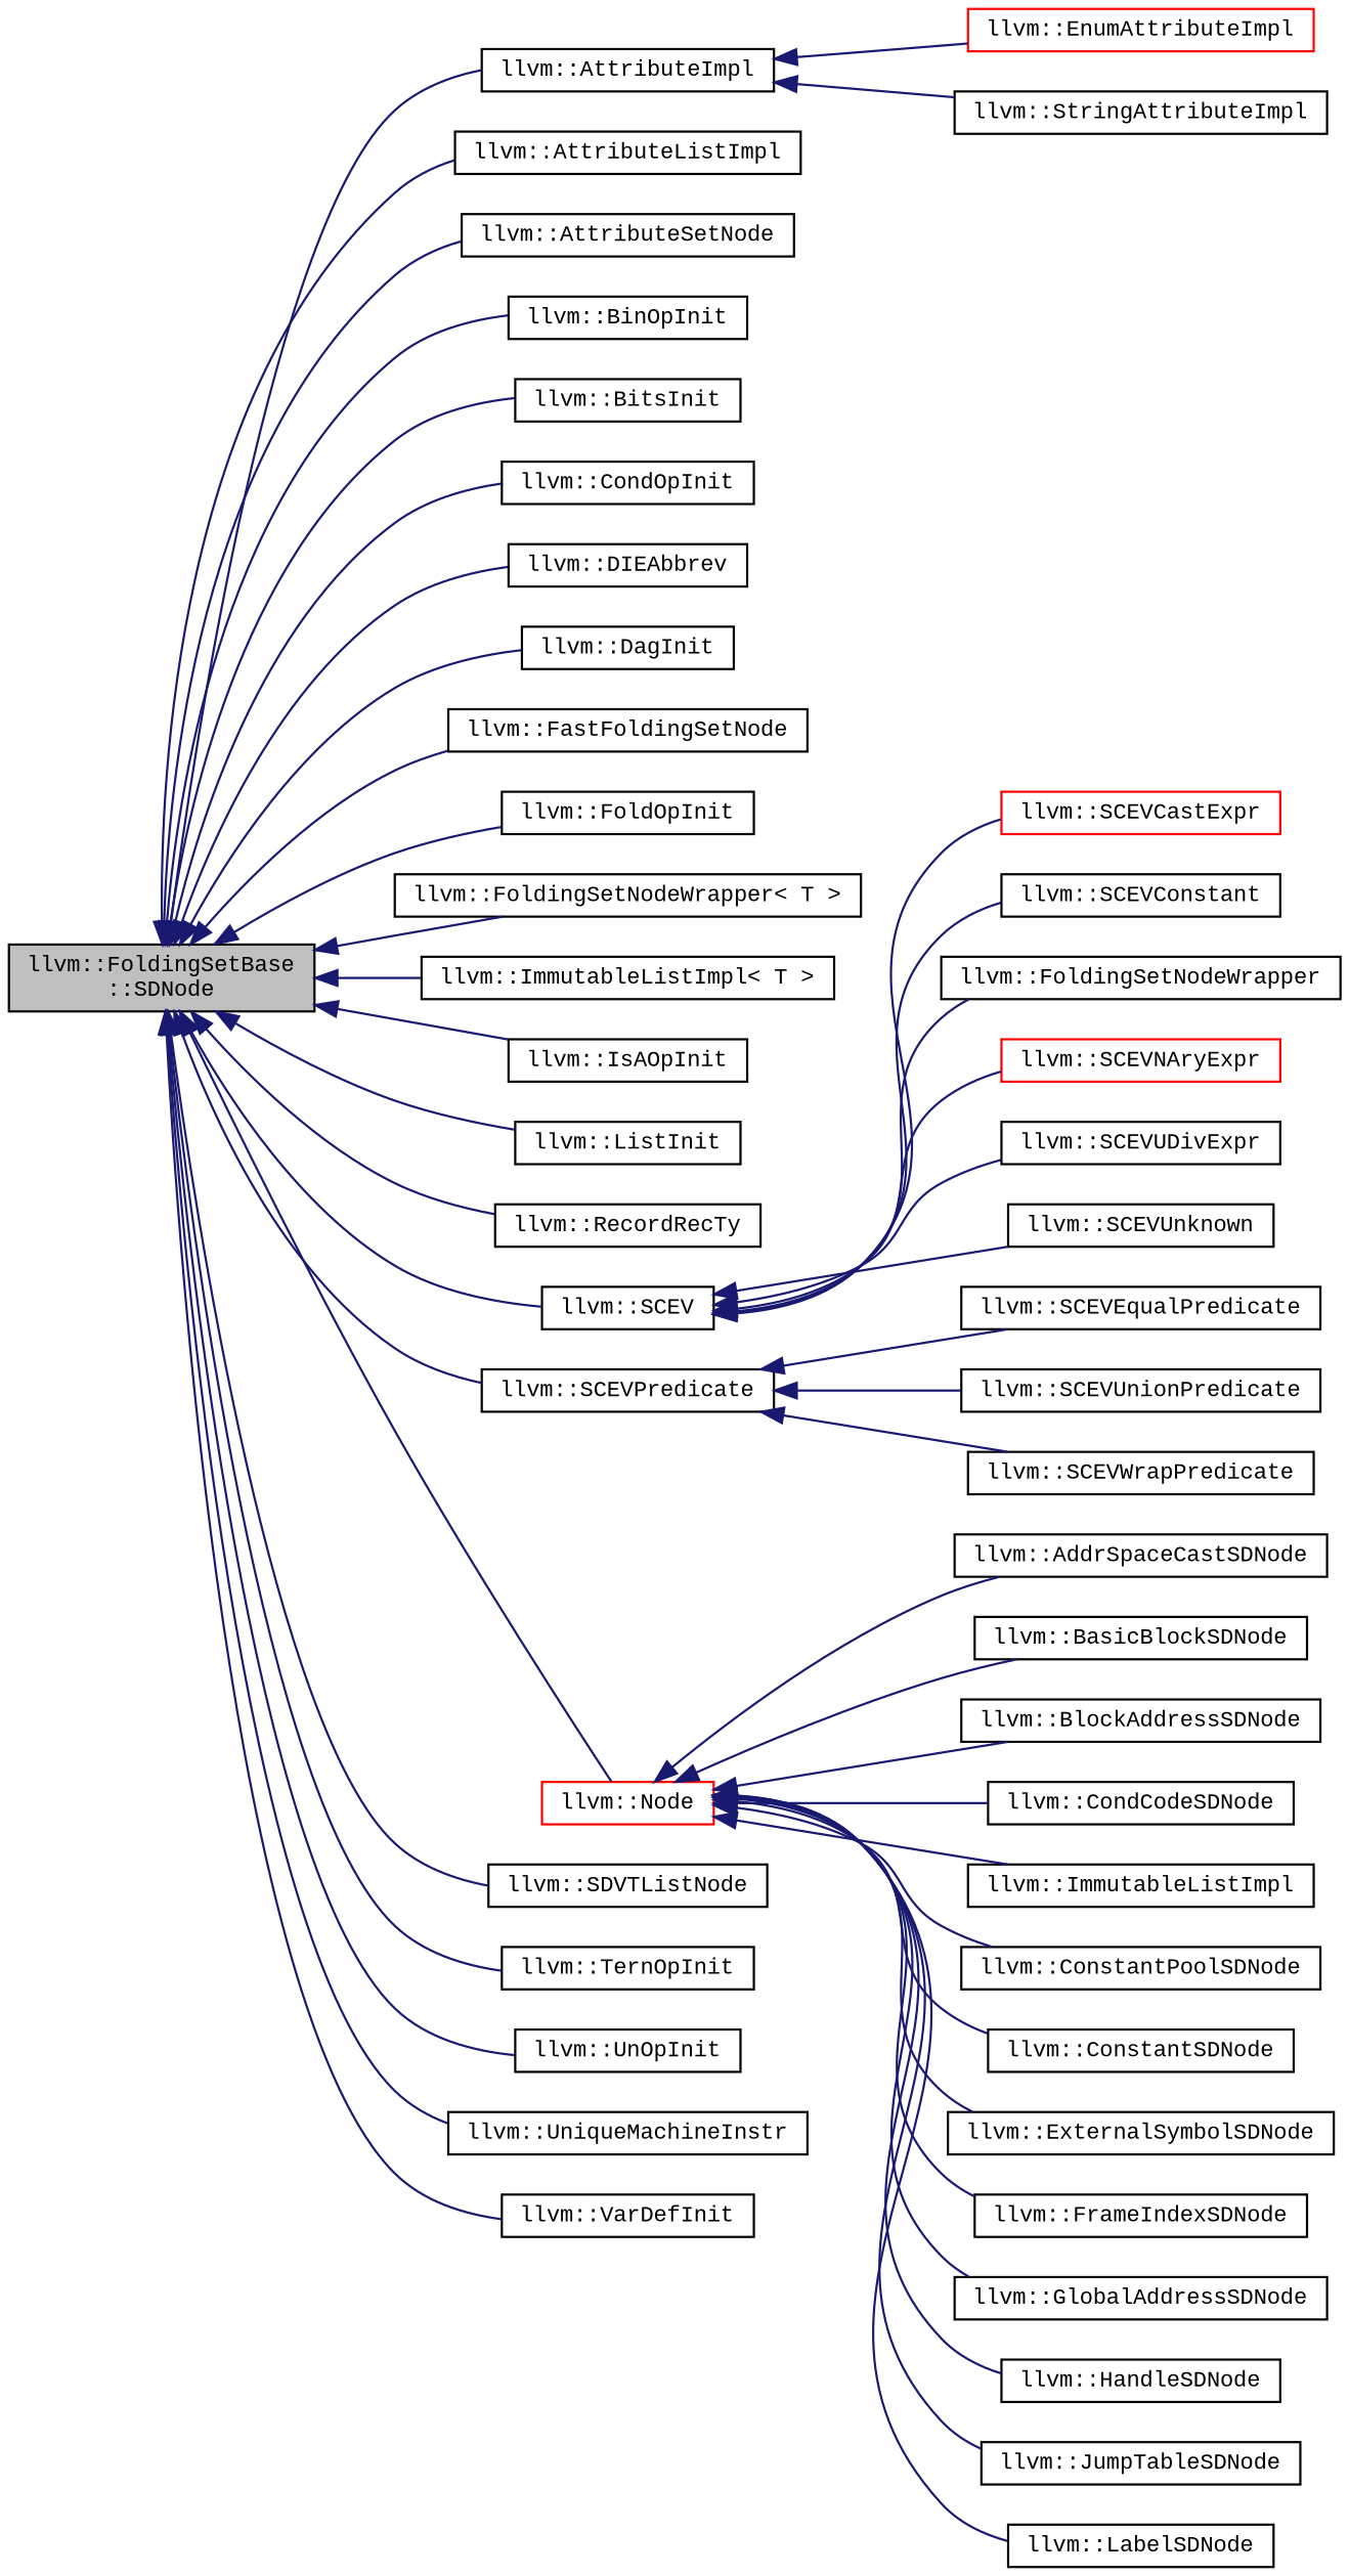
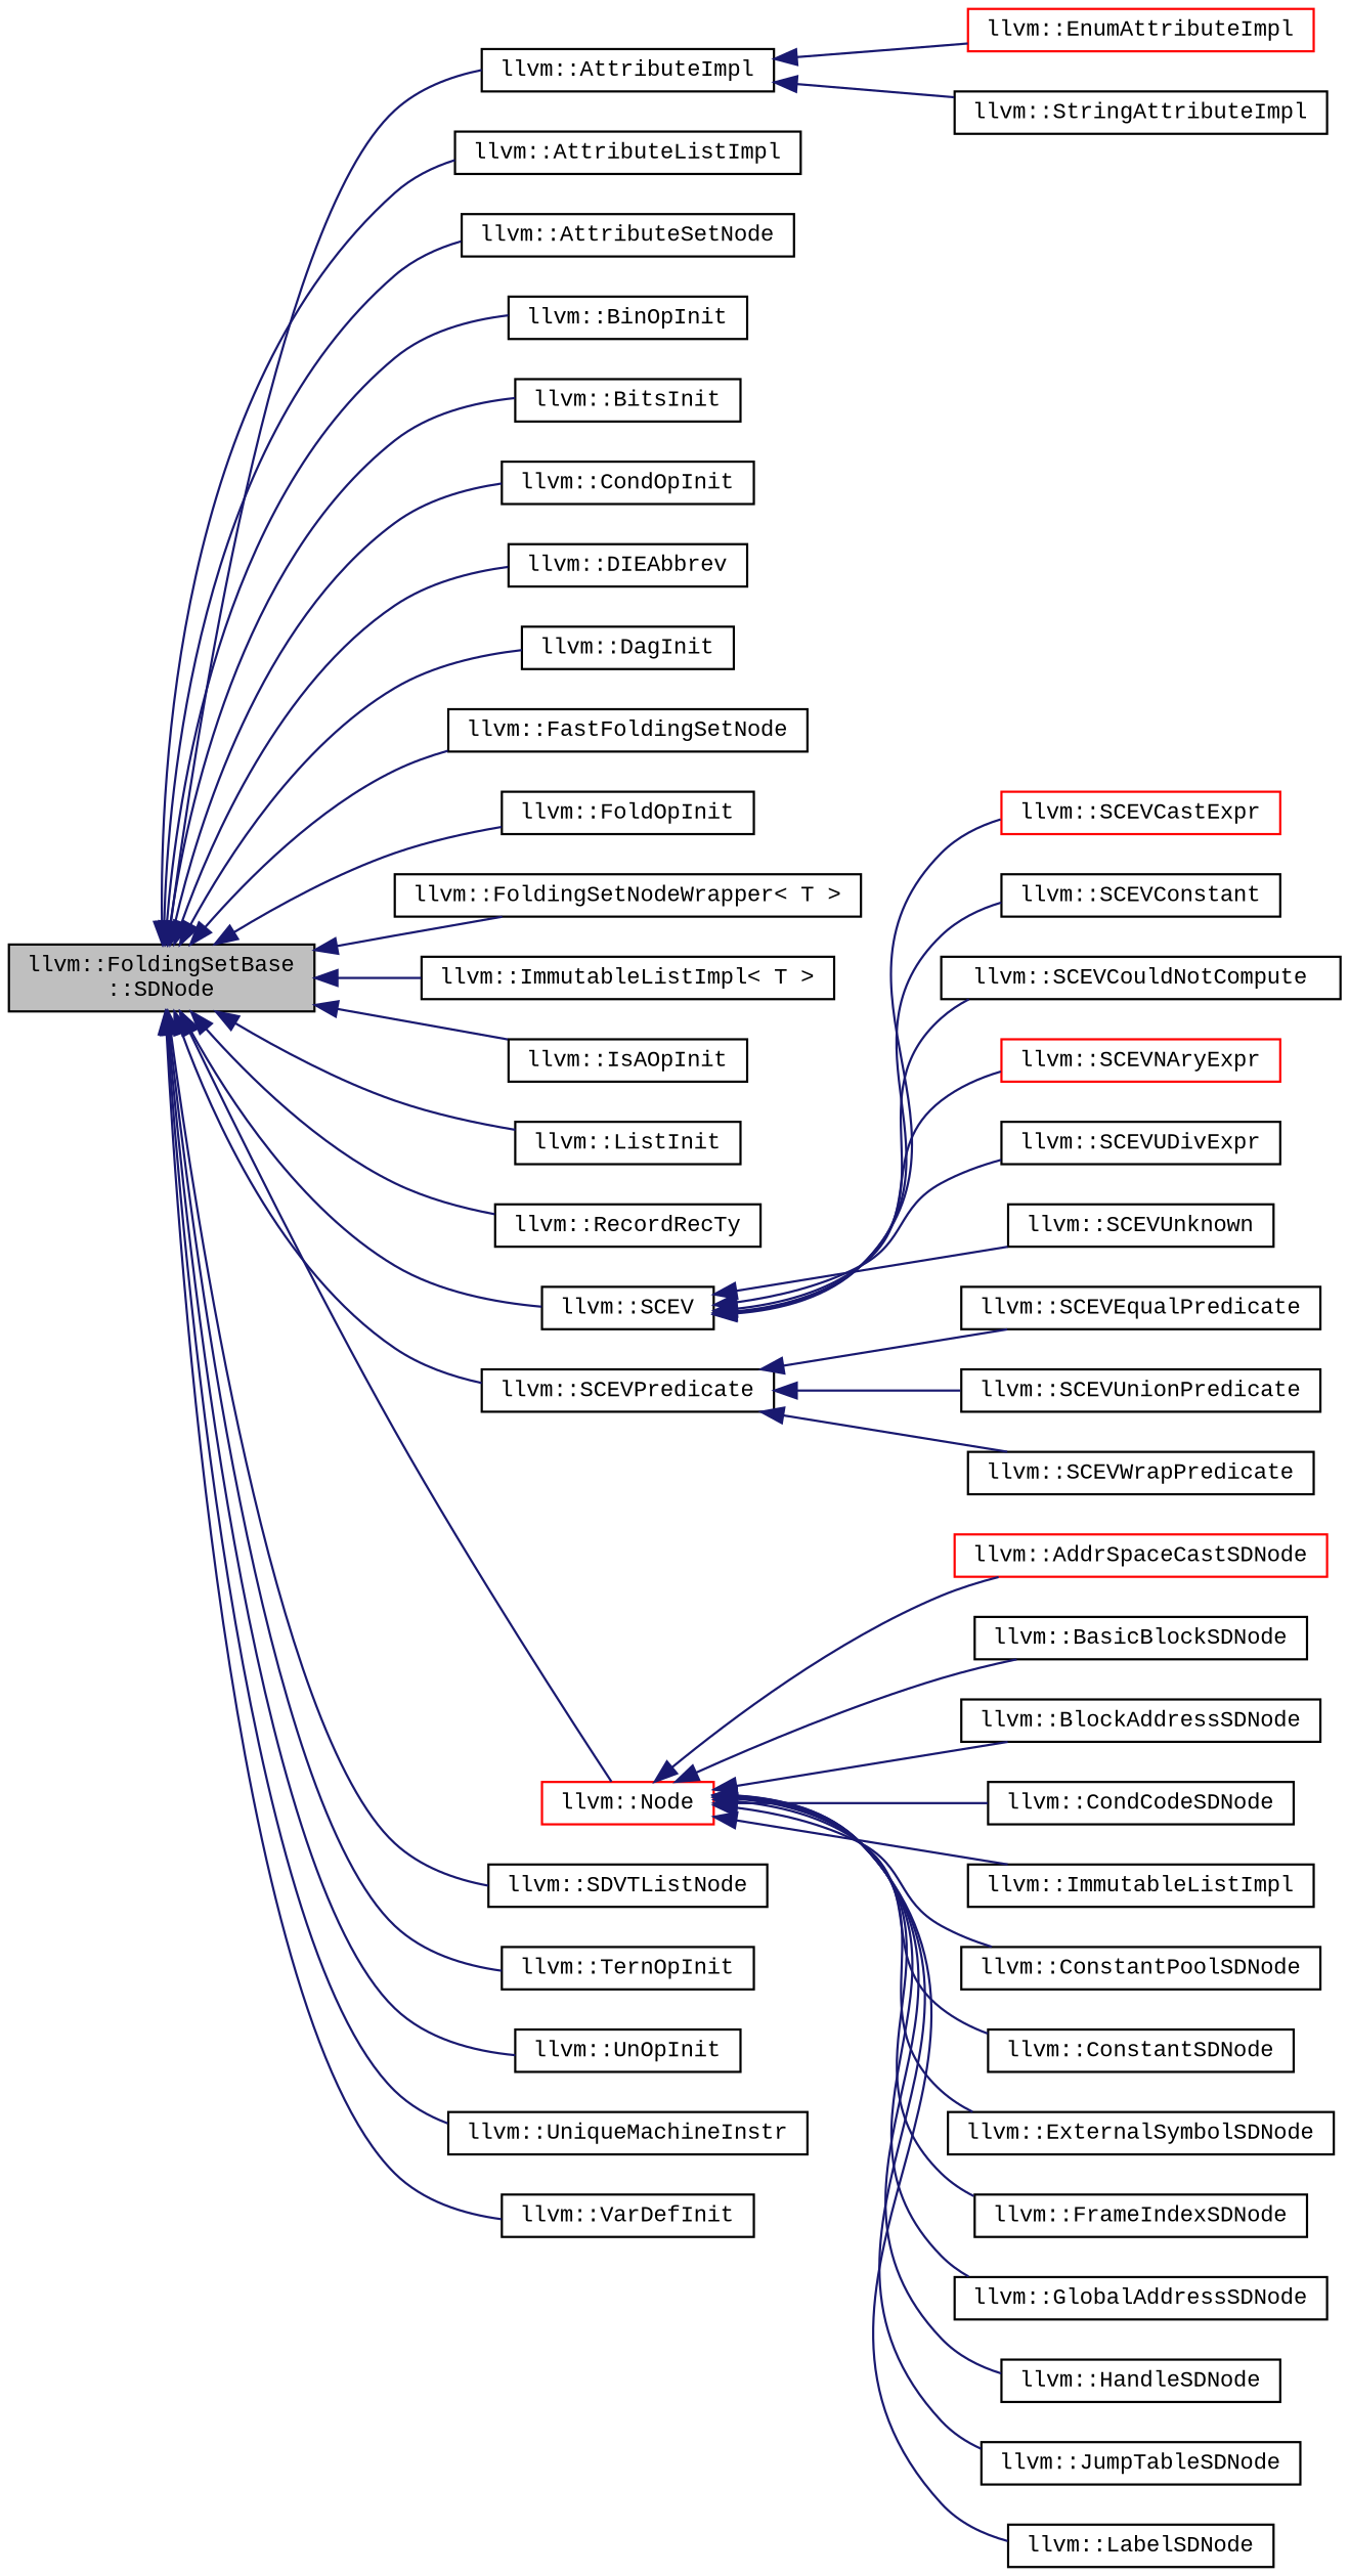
  digraph {
    fontname="Liberation Mono"
    rankdir=LR
    node [color=black fontname="Liberation Mono" fontsize=10 shape=box]
    edge [color=midnightblue dir=back fontname="Liberation Mono" fontsize=10 labelfontname=Helvetica labelfontsize=10 style=solid]
    n1 [fillcolor=grey75 fontcolor=black height=0.2 label="llvm::FoldingSetBase\l::SDNode" style=filled width=0.4]
    n2 [height=0.2 label="llvm::AttributeImpl" width=0.4]
    n3 [height=0.2 label="llvm::AttributeListImpl" width=0.4]
    n4 [height=0.2 label="llvm::AttributeSetNode" width=0.4]
    n5 [height=0.2 label="llvm::BinOpInit" width=0.4]
    n6 [height=0.2 label="llvm::BitsInit" width=0.4]
    n7 [height=0.2 label="llvm::CondOpInit" width=0.4]
    n8 [height=0.2 label="llvm::DIEAbbrev" width=0.4]
    n9 [height=0.2 label="llvm::DagInit" width=0.4]
    n10 [height=0.2 label="llvm::FastFoldingSetNode" width=0.4]
    n11 [height=0.2 label="llvm::FoldOpInit" width=0.4]
    n12 [height=0.2 label="llvm::FoldingSetNodeWrapper\< T \>" width=0.4]
    n13 [height=0.2 label="llvm::ImmutableListImpl\< T \>" width=0.4]
    n14 [height=0.2 label="llvm::IsAOpInit" width=0.4]
    n15 [height=0.2 label="llvm::ListInit" width=0.4]
    n16 [height=0.2 label="llvm::RecordRecTy" width=0.4]
    n17 [height=0.2 label="llvm::SCEV" width=0.4]
    n18 [height=0.2 label="llvm::SCEVPredicate" width=0.4]
    n19 [color=red height=0.2 label="llvm::Node" width=0.4]
    n20 [height=0.2 label="llvm::SDVTListNode" width=0.4]
    n21 [height=0.2 label="llvm::TernOpInit" width=0.4]
    n22 [height=0.2 label="llvm::UnOpInit" width=0.4]
    n23 [height=0.2 label="llvm::UniqueMachineInstr" width=0.4]
    n24 [height=0.2 label="llvm::VarDefInit" width=0.4]
    n25 [color=red height=0.2 label="llvm::EnumAttributeImpl" width=0.4]
    n26 [height=0.2 label="llvm::StringAttributeImpl" width=0.4]
    n27 [color=red height=0.2 label="llvm::SCEVCastExpr" width=0.4]
    n28 [height=0.2 label="llvm::SCEVConstant" width=0.4]
-   n29 [height=0.2 label="llvm::FoldingSetNodeWrapper" width=0.4]
+   n29 [height=0.2 label="llvm::SCEVCouldNotCompute" width=0.4]
    n30 [color=red height=0.2 label="llvm::SCEVNAryExpr" width=0.4]
    n31 [height=0.2 label="llvm::SCEVUDivExpr" width=0.4]
    n32 [height=0.2 label="llvm::SCEVUnknown" width=0.4]
    n33 [height=0.2 label="llvm::SCEVEqualPredicate" width=0.4]
    n34 [height=0.2 label="llvm::SCEVUnionPredicate" width=0.4]
    n35 [height=0.2 label="llvm::SCEVWrapPredicate" width=0.4]
-   n36 [height=0.2 label="llvm::AddrSpaceCastSDNode" width=0.4]
+   n36 [color=red height=0.2 label="llvm::AddrSpaceCastSDNode" width=0.4]
    n37 [height=0.2 label="llvm::BasicBlockSDNode" width=0.4]
    n38 [height=0.2 label="llvm::BlockAddressSDNode" width=0.4]
    n39 [height=0.2 label="llvm::CondCodeSDNode" width=0.4]
    n40 [height=0.2 label="llvm::ImmutableListImpl" width=0.4]
    n41 [height=0.2 label="llvm::ConstantPoolSDNode" width=0.4]
    n42 [height=0.2 label="llvm::ConstantSDNode" width=0.4]
    n43 [height=0.2 label="llvm::ExternalSymbolSDNode" width=0.4]
    n44 [height=0.2 label="llvm::FrameIndexSDNode" width=0.4]
    n45 [height=0.2 label="llvm::GlobalAddressSDNode" width=0.4]
    n46 [height=0.2 label="llvm::HandleSDNode" width=0.4]
    n47 [height=0.2 label="llvm::JumpTableSDNode" width=0.4]
    n48 [height=0.2 label="llvm::LabelSDNode" width=0.4]
    n1 -> n2
    n1 -> n3
    n1 -> n4
    n1 -> n5
    n1 -> n6
    n1 -> n7
    n1 -> n8
    n1 -> n9
    n1 -> n10
    n1 -> n11
    n1 -> n12
    n1 -> n13
    n1 -> n14
    n1 -> n15
    n1 -> n16
    n1 -> n17
    n1 -> n18
    n1 -> n19
    n1 -> n20
    n1 -> n21
    n1 -> n22
    n1 -> n23
    n1 -> n24
    n2 -> n25
    n2 -> n26
    n17 -> n27
    n17 -> n28
    n17 -> n29
    n17 -> n30
    n17 -> n31
    n17 -> n32
    n18 -> n33
    n18 -> n34
    n18 -> n35
    n19 -> n36
    n19 -> n37
    n19 -> n38
    n19 -> n39
    n19 -> n40
    n19 -> n41
    n19 -> n42
    n19 -> n43
    n19 -> n44
    n19 -> n45
    n19 -> n46
    n19 -> n47
    n19 -> n48
  }
